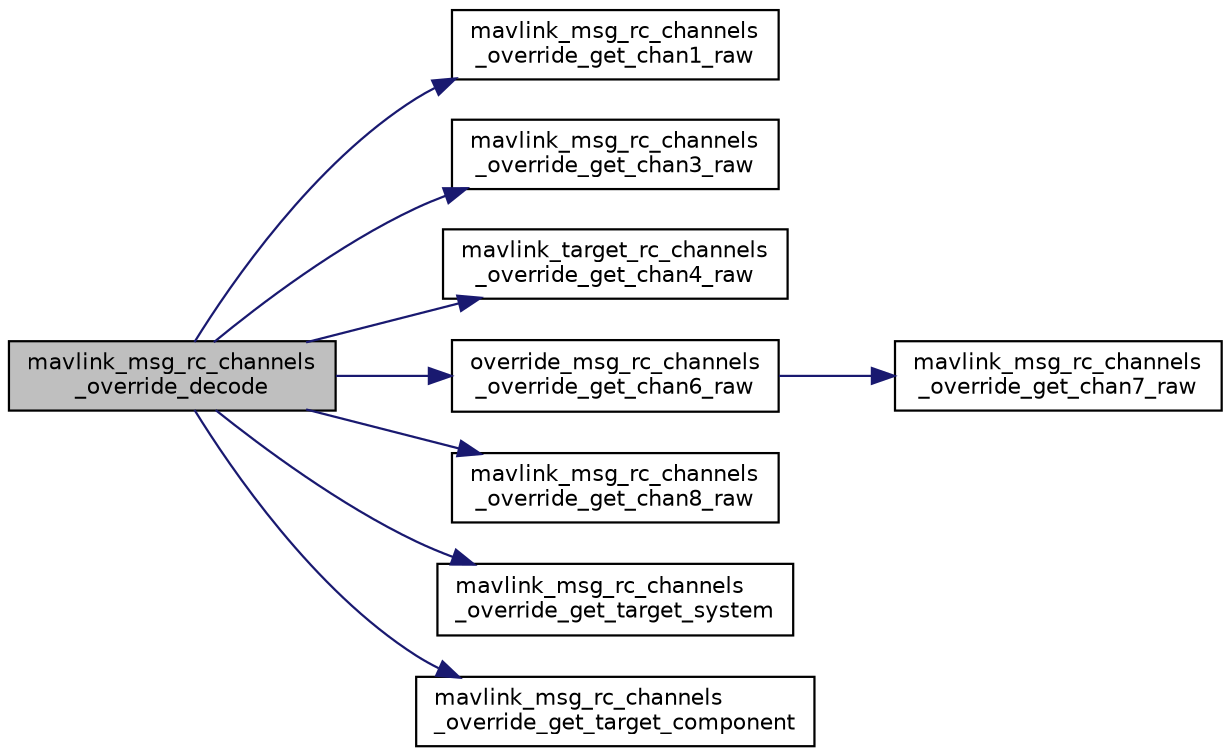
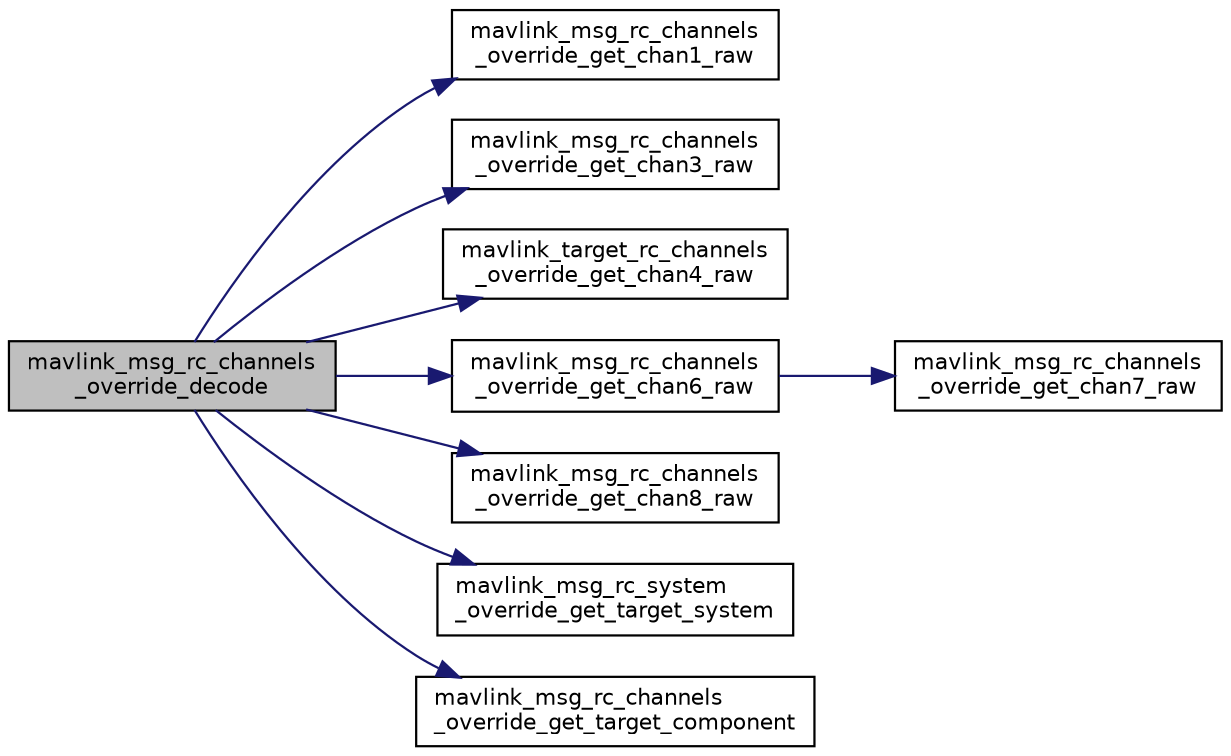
  digraph {
    rankdir=LR
    node [color=black fillcolor=white fontname=Helvetica fontsize=10 shape=record style=filled]
    edge [color=midnightblue fontname=Helvetica fontsize=10 labelfontname=Helvetica labelfontsize=10 style=solid]
    n1 [fillcolor=grey75 fontcolor=black height=0.2 label="mavlink_msg_rc_channels\l_override_decode" width=0.4]
    n2 [height=0.2 label="mavlink_msg_rc_channels\l_override_get_chan1_raw" width=0.4]
    n3 [height=0.2 label="mavlink_msg_rc_channels\l_override_get_chan3_raw" width=0.4]
    n4 [height=0.2 label="mavlink_target_rc_channels\l_override_get_chan4_raw" width=0.4]
-   n5 [height=0.2 label="override_msg_rc_channels\l_override_get_chan6_raw" width=0.4]
+   n5 [height=0.2 label="mavlink_msg_rc_channels\l_override_get_chan6_raw" width=0.4]
    n6 [height=0.2 label="mavlink_msg_rc_channels\l_override_get_chan8_raw" width=0.4]
-   n7 [height=0.2 label="mavlink_msg_rc_channels\l_override_get_target_system" width=0.4]
+   n7 [height=0.2 label="mavlink_msg_rc_system\l_override_get_target_system" width=0.4]
    n8 [height=0.2 label="mavlink_msg_rc_channels\l_override_get_target_component" width=0.4]
    n9 [height=0.2 label="mavlink_msg_rc_channels\l_override_get_chan7_raw" width=0.4]
    n1 -> n2
    n1 -> n3
    n1 -> n4
    n1 -> n5
    n1 -> n6
    n1 -> n7
    n1 -> n8
    n5 -> n9
  }
